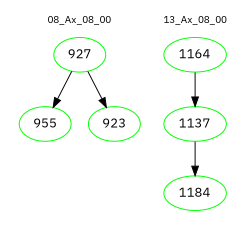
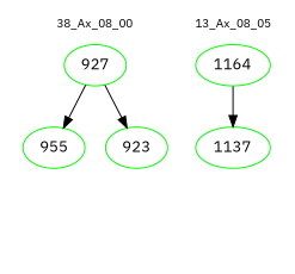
  digraph {
    fontname="IBM Plex Sans"
    node [color=green fontname="IBM Plex Sans"]
    edge [color=black fontname="IBM Plex Sans"]
    n1 [label=955]
    n2 [label=927]
    n3 [label=923]
    n4 [label=1164]
    n5 [label=1137]
-   n6 [label=1184]
    subgraph cluster_1 {
      color=white
      fontsize=10
-     label="08_Ax_08_00"
+     label="38_Ax_08_00"
      n1
      n2
      n3
    }
    subgraph cluster_2 {
      color=white
      fontsize=10
-     label="13_Ax_08_00"
+     label="13_Ax_08_05"
      n4
      n5
-     n6
    }
    n2 -> n1
    n2 -> n3
    n4 -> n5
-   n5 -> n6
  }
